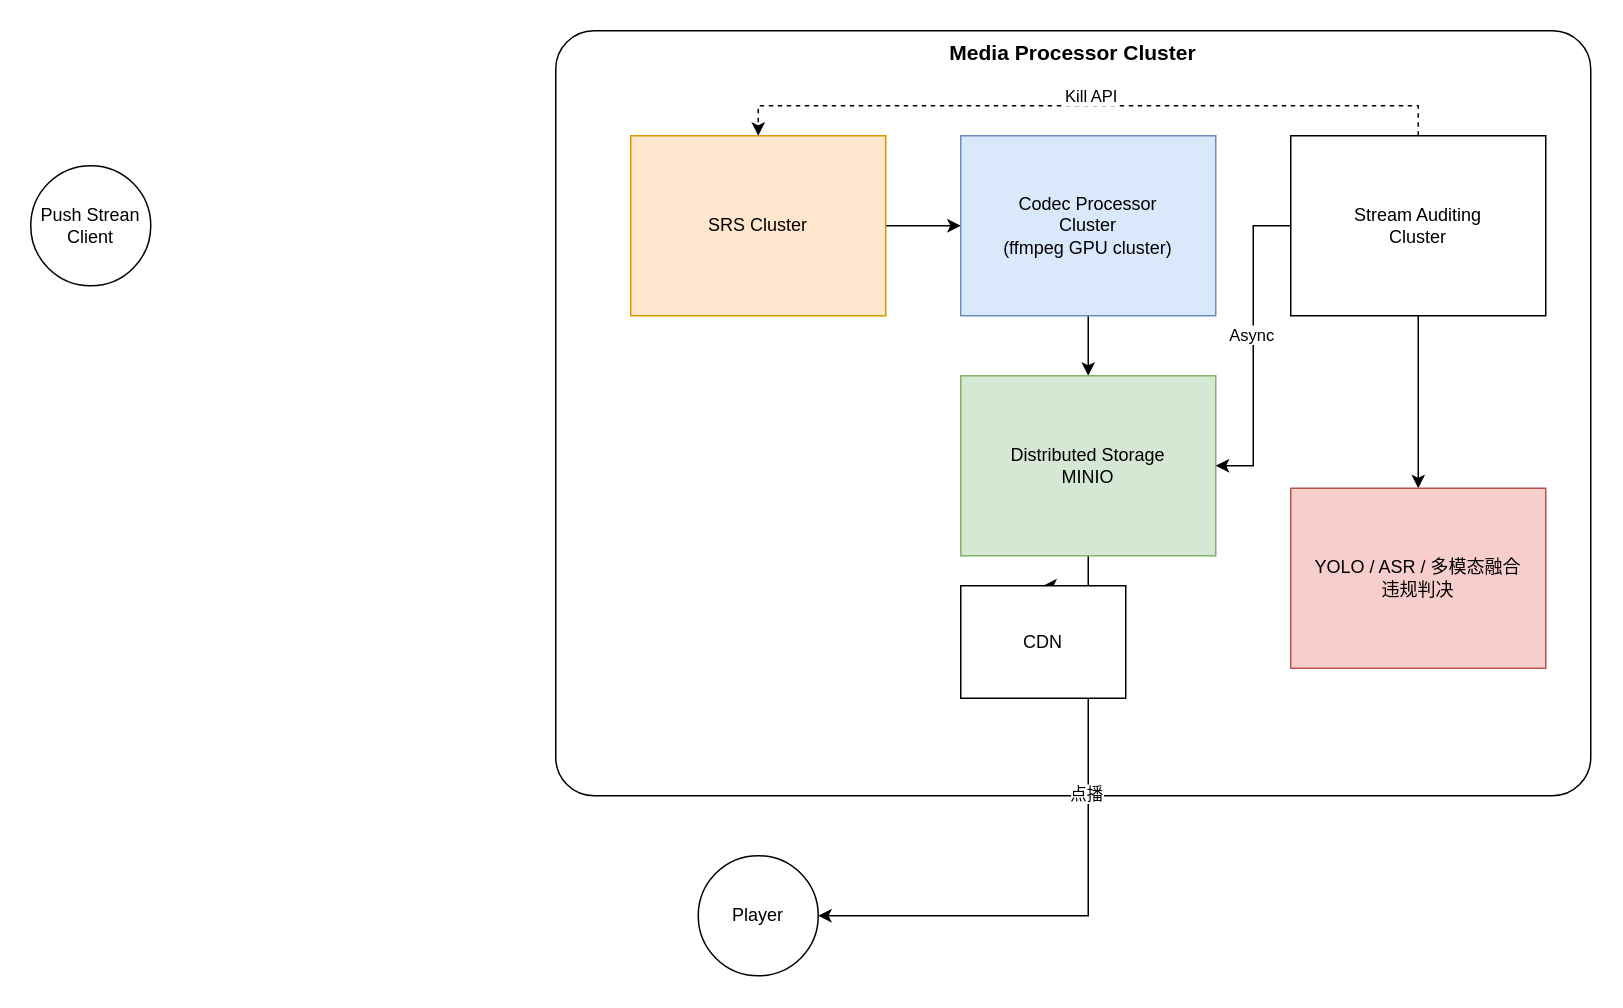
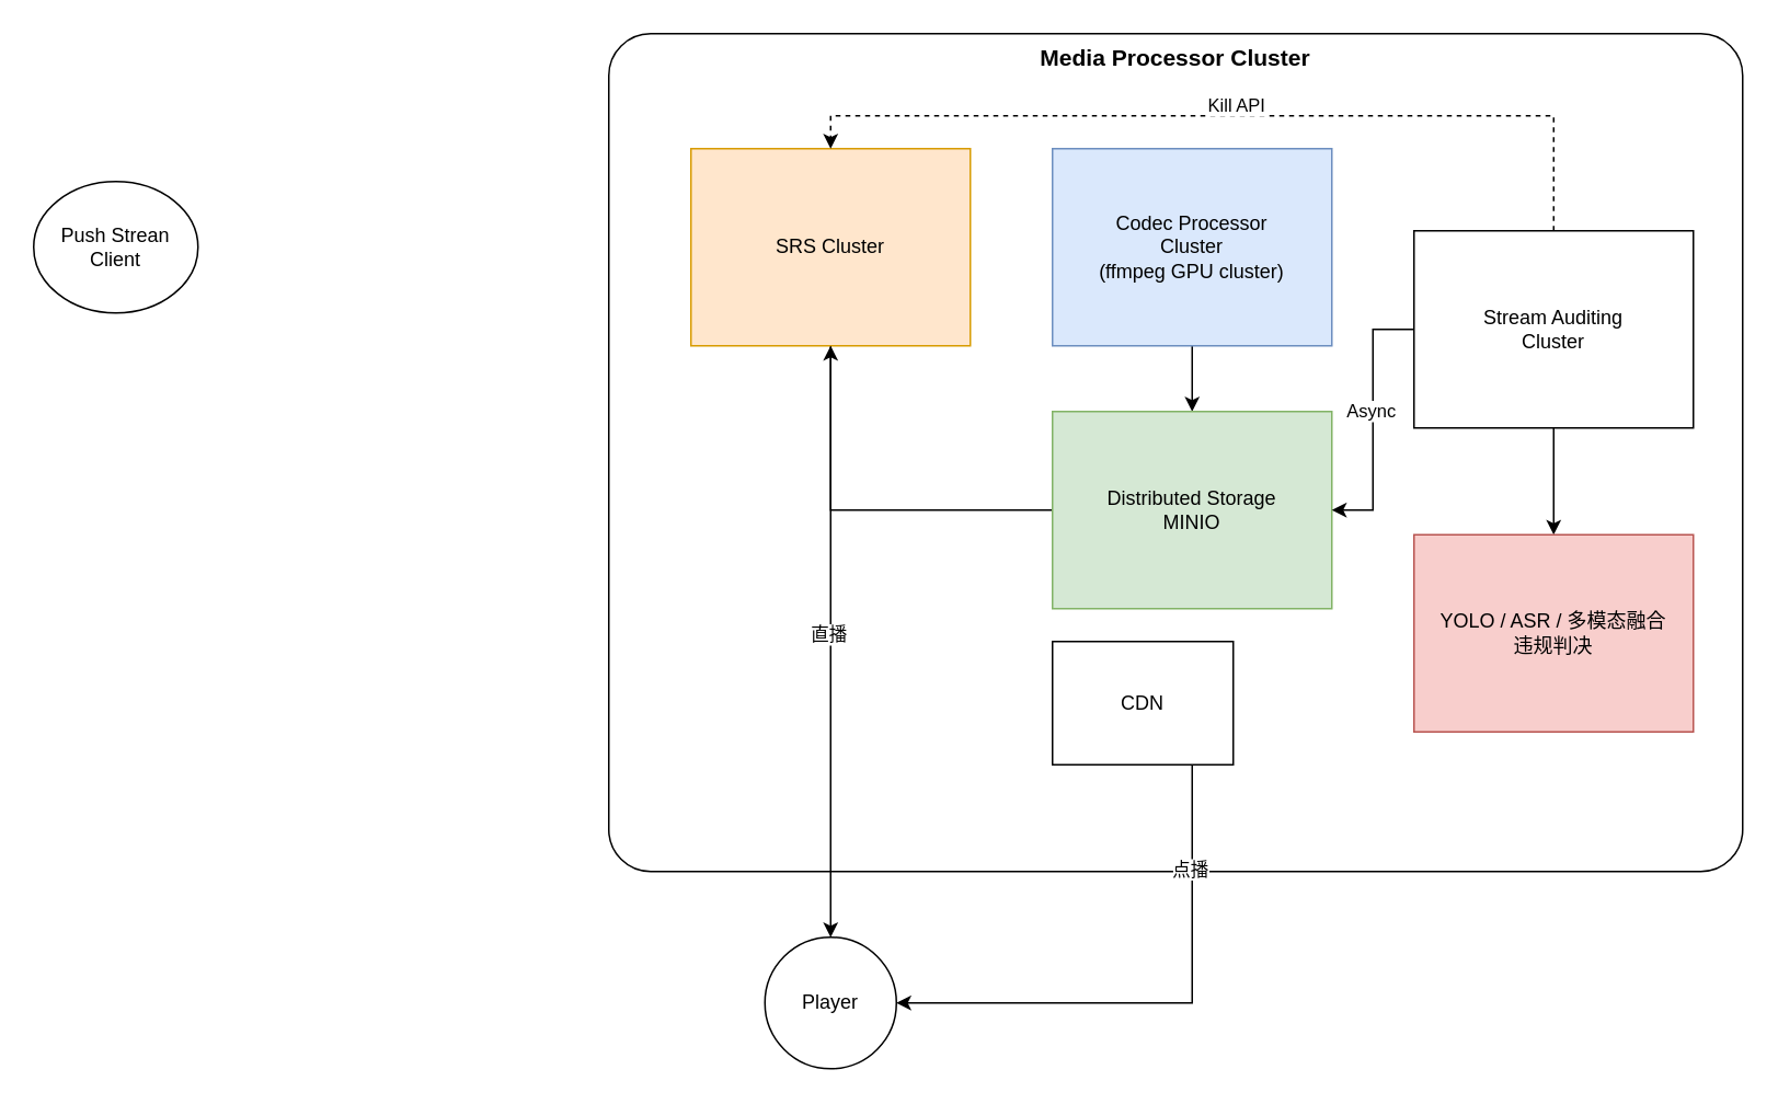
  <mxCell id="0" />
  <mxCell id="1" parent="0" />
  <mxCell id="2" value="Media Processor Cluster" style="rounded=1;whiteSpace=wrap;html=1;verticalAlign=top;arcSize=5;fontStyle=1;fontSize=14;" parent="1" vertex="1"><mxGeometry x="370" y="20" width="690" height="510" as="geometry" /></mxCell>
- <mxCell id="3" style="edgeStyle=orthogonalEdgeStyle;rounded=0;orthogonalLoop=1;jettySize=auto;html=1;entryX=0;entryY=0.5;entryDx=0;entryDy=0;" parent="1" source="6" target="8" edge="1"><mxGeometry relative="1" as="geometry" /></mxCell>
+ <mxCell id="4" style="edgeStyle=orthogonalEdgeStyle;rounded=0;orthogonalLoop=1;jettySize=auto;html=1;entryX=0.5;entryY=0;entryDx=0;entryDy=0;" edge="1" parent="1" source="6" target="21"><mxGeometry relative="1" as="geometry" /></mxCell>
+ <mxCell id="5" value="直播" style="edgeLabel;html=1;align=center;verticalAlign=middle;resizable=0;points=[];" vertex="1" connectable="0" parent="4"><mxGeometry x="-0.03" y="-2" relative="1" as="geometry"><mxPoint as="offset" /></mxGeometry></mxCell>
  <mxCell id="6" value="SRS Cluster" style="rounded=0;whiteSpace=wrap;html=1;fillColor=#ffe6cc;strokeColor=#d79b00;" parent="1" vertex="1"><mxGeometry x="420" y="90" width="170" height="120" as="geometry" /></mxCell>
  <mxCell id="7" style="edgeStyle=orthogonalEdgeStyle;rounded=0;orthogonalLoop=1;jettySize=auto;html=1;entryX=0.5;entryY=0;entryDx=0;entryDy=0;" parent="1" source="8" target="11" edge="1"><mxGeometry relative="1" as="geometry" /></mxCell>
  <mxCell id="8" value="Codec Processor&lt;br&gt;Cluster&lt;br&gt;(ffmpeg GPU cluster)" style="rounded=0;whiteSpace=wrap;html=1;fillColor=#dae8fc;strokeColor=#6c8ebf;" parent="1" vertex="1"><mxGeometry x="640" y="90" width="170" height="120" as="geometry" /></mxCell>
- <mxCell id="9" value="Push Strean&lt;br&gt;Client" style="ellipse;whiteSpace=wrap;html=1;aspect=fixed;" parent="1" vertex="1"><mxGeometry x="20" y="110" width="80" height="80" as="geometry" /></mxCell>
- <mxCell id="10" style="edgeStyle=orthogonalEdgeStyle;rounded=0;orthogonalLoop=1;jettySize=auto;html=1;" parent="1" source="11" target="14" edge="1"><mxGeometry relative="1" as="geometry" /></mxCell>
+ <mxCell id="9" value="Push Strean&lt;br&gt;Client" style="ellipse;whiteSpace=wrap;html=1;aspect=fixed;" parent="1" vertex="1"><mxGeometry x="20" y="110" width="100" height="80" as="geometry" /></mxCell>
+ <mxCell id="10" style="edgeStyle=orthogonalEdgeStyle;rounded=0;orthogonalLoop=1;jettySize=auto;html=1;" parent="1" source="11" target="6" edge="1"><mxGeometry relative="1" as="geometry" /></mxCell>
  <mxCell id="11" value="Distributed Storage&lt;br&gt;MINIO" style="rounded=0;whiteSpace=wrap;html=1;fillColor=#d5e8d4;strokeColor=#82b366;" parent="1" vertex="1"><mxGeometry x="640" y="250" width="170" height="120" as="geometry" /></mxCell>
  <mxCell id="12" style="edgeStyle=orthogonalEdgeStyle;rounded=0;orthogonalLoop=1;jettySize=auto;html=1;entryX=1;entryY=0.5;entryDx=0;entryDy=0;" parent="1" source="14" target="21" edge="1"><mxGeometry relative="1" as="geometry"><Array as="points"><mxPoint x="725" y="610" /></Array></mxGeometry></mxCell>
  <mxCell id="13" value="点播" style="edgeLabel;html=1;align=center;verticalAlign=middle;resizable=0;points=[];" vertex="1" connectable="0" parent="12"><mxGeometry x="-0.611" y="-2" relative="1" as="geometry"><mxPoint as="offset" /></mxGeometry></mxCell>
  <mxCell id="14" value="CDN" style="rounded=0;whiteSpace=wrap;html=1;" parent="1" vertex="1"><mxGeometry x="640" y="390" width="110" height="75" as="geometry" /></mxCell>
  <mxCell id="15" style="edgeStyle=orthogonalEdgeStyle;rounded=0;orthogonalLoop=1;jettySize=auto;html=1;entryX=1;entryY=0.5;entryDx=0;entryDy=0;" parent="1" source="20" target="11" edge="1"><mxGeometry relative="1" as="geometry" /></mxCell>
  <mxCell id="16" value="Async" style="edgeLabel;html=1;align=center;verticalAlign=middle;resizable=0;points=[];" parent="15" vertex="1" connectable="0"><mxGeometry x="-0.078" y="-2" relative="1" as="geometry"><mxPoint as="offset" /></mxGeometry></mxCell>
  <mxCell id="17" style="edgeStyle=orthogonalEdgeStyle;rounded=0;orthogonalLoop=1;jettySize=auto;html=1;entryX=0.5;entryY=0;entryDx=0;entryDy=0;dashed=1;" parent="1" source="20" target="6" edge="1"><mxGeometry relative="1" as="geometry"><Array as="points"><mxPoint x="945" y="70" /><mxPoint x="505" y="70" /></Array></mxGeometry></mxCell>
  <mxCell id="18" value="Kill API" style="edgeLabel;html=1;align=center;verticalAlign=middle;resizable=0;points=[];" parent="17" vertex="1" connectable="0"><mxGeometry x="-0.009" y="-7" relative="1" as="geometry"><mxPoint x="-1" as="offset" /></mxGeometry></mxCell>
  <mxCell id="19" style="edgeStyle=orthogonalEdgeStyle;rounded=0;orthogonalLoop=1;jettySize=auto;html=1;entryX=0.5;entryY=0;entryDx=0;entryDy=0;" parent="1" source="20" target="22" edge="1"><mxGeometry relative="1" as="geometry" /></mxCell>
- <mxCell id="20" value="Stream Auditing&lt;br&gt;Cluster" style="rounded=0;whiteSpace=wrap;html=1;" parent="1" vertex="1"><mxGeometry x="860" y="90" width="170" height="120" as="geometry" /></mxCell>
+ <mxCell id="20" value="Stream Auditing&lt;br&gt;Cluster" style="rounded=0;whiteSpace=wrap;html=1;" parent="1" vertex="1"><mxGeometry x="860" y="140" width="170" height="120" as="geometry" /></mxCell>
  <mxCell id="21" value="Player" style="ellipse;whiteSpace=wrap;html=1;aspect=fixed;" parent="1" vertex="1"><mxGeometry x="465" y="570" width="80" height="80" as="geometry" /></mxCell>
  <mxCell id="22" value="YOLO / ASR / 多模态融合&lt;br&gt;违规判决" style="rounded=0;whiteSpace=wrap;html=1;fillColor=#f8cecc;strokeColor=#b85450;" parent="1" vertex="1"><mxGeometry x="860" y="325" width="170" height="120" as="geometry" /></mxCell>
